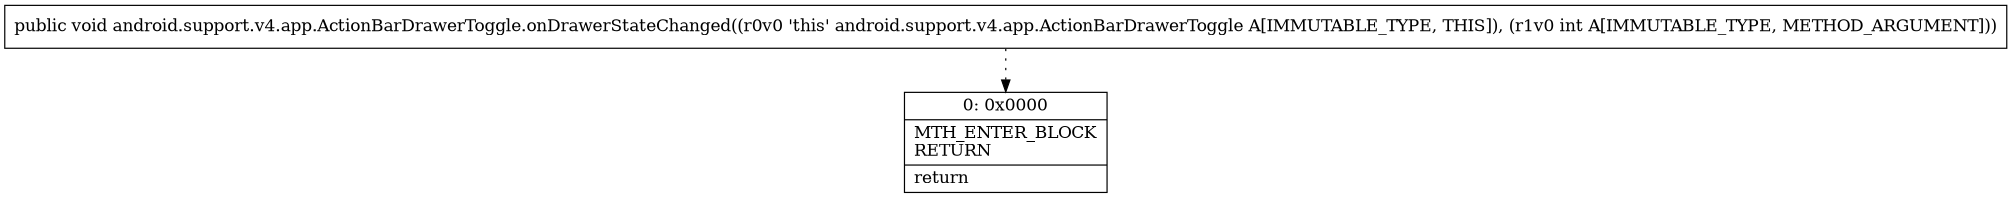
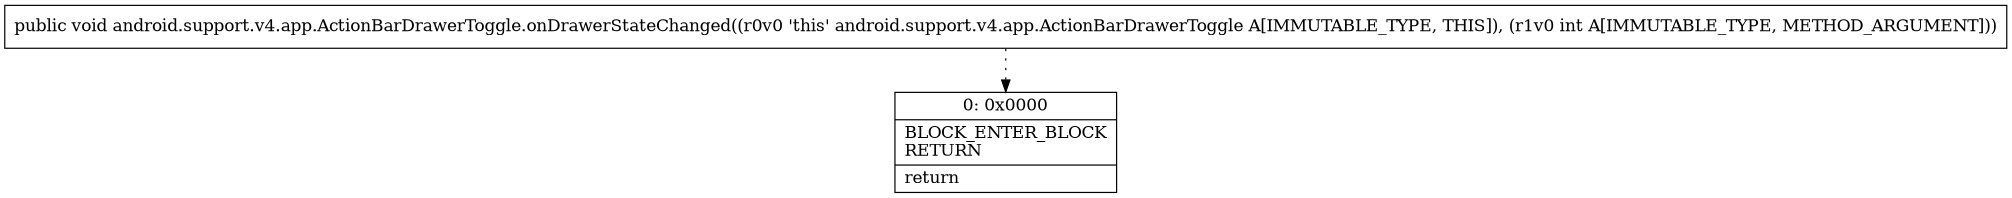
  digraph {
    node [shape=record]
-   n1 [label="{0\:\ 0x0000|MTH_ENTER_BLOCK\lRETURN\l|return\l}"]
+   n1 [label="{0\:\ 0x0000|BLOCK_ENTER_BLOCK\lRETURN\l|return\l}"]
    n2 [label="{public void android.support.v4.app.ActionBarDrawerToggle.onDrawerStateChanged((r0v0 'this' android.support.v4.app.ActionBarDrawerToggle A[IMMUTABLE_TYPE, THIS]), (r1v0 int A[IMMUTABLE_TYPE, METHOD_ARGUMENT])) }"]
    n2 -> n1 [style=dotted]
  }
